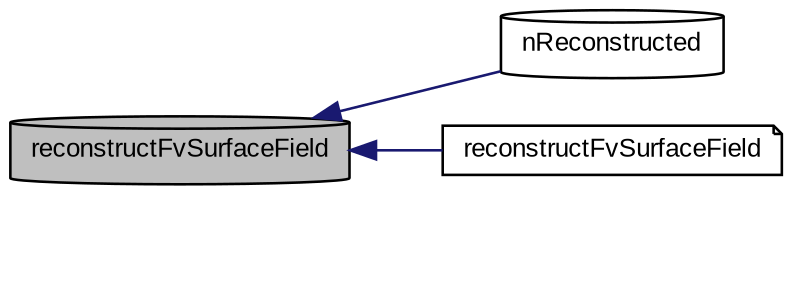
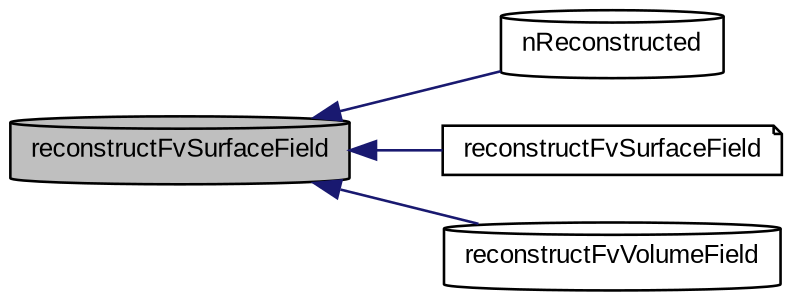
  digraph {
    rankdir=LR
    fontname="Liberation Sans"
    node [color=black fontname="Liberation Sans" fontsize=10 shape=cylinder]
    edge [color=midnightblue dir=back fontname="Liberation Sans" fontsize=10 labelfontname=FreeSans labelfontsize=10 style=solid]
    n1 [fillcolor=grey75 fontcolor=black height=0.2 label=reconstructFvSurfaceField style=filled width=0.4]
    n2 [height=0.2 label=nReconstructed width=0.4]
    n3 [height=0.2 label=reconstructFvSurfaceField shape=note width=0.4]
+   n4 [height=0.2 label=reconstructFvVolumeField width=0.4]
    n1 -> n2
    n1 -> n3
+   n1 -> n4
  }
